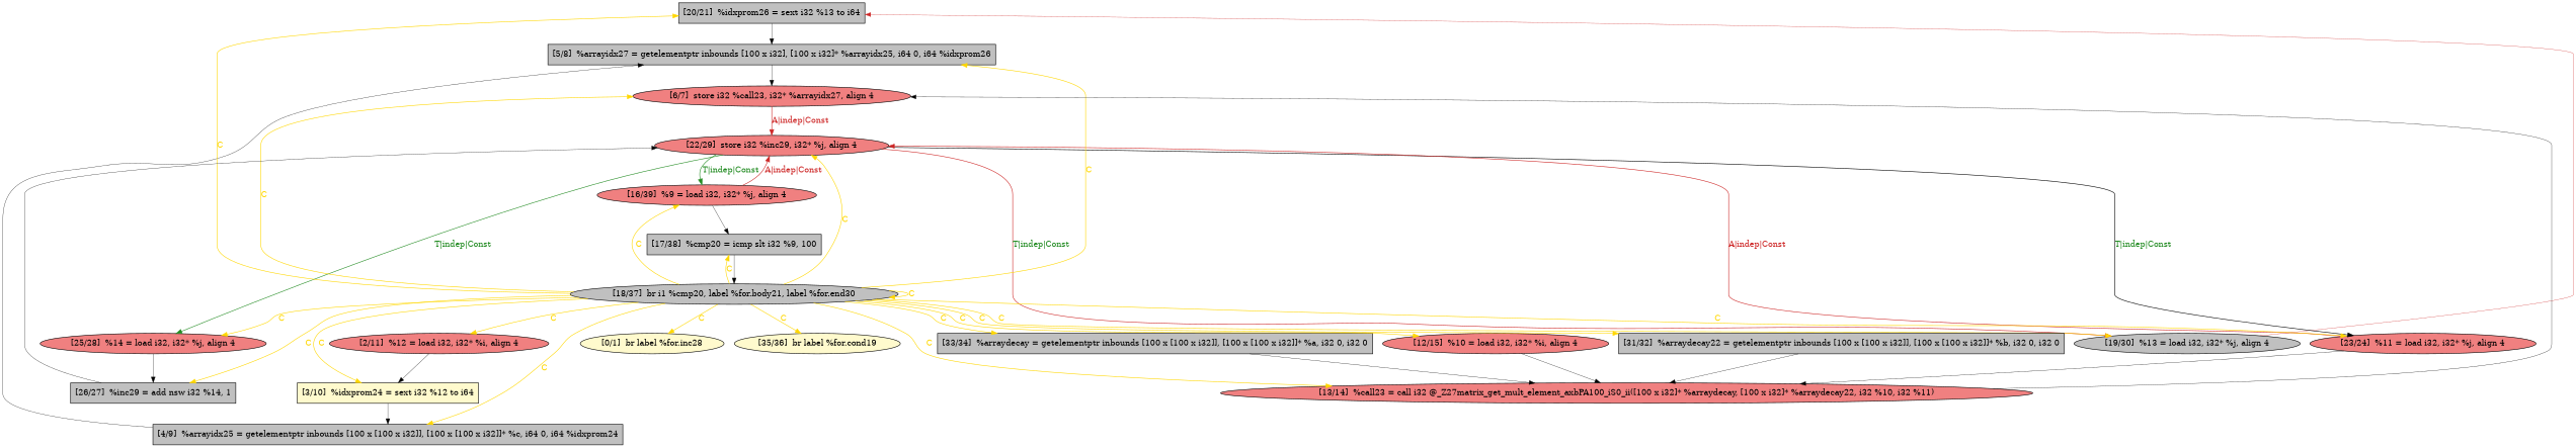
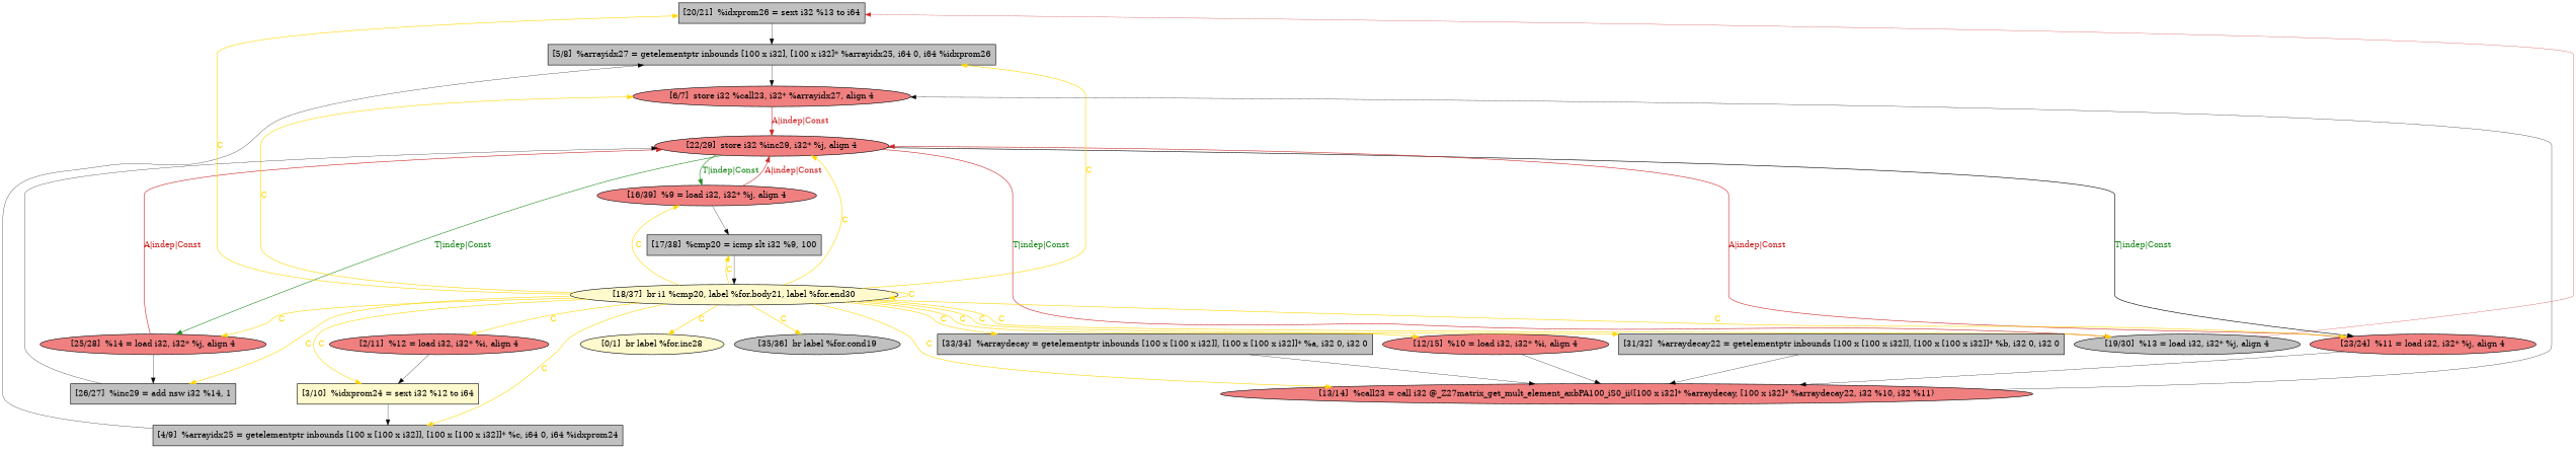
  digraph {
    node [fillcolor=grey shape=ellipse style=filled]
    edge [color=gold fontcolor=gold penwidth=1.0 style=solid]
    n1 [label="[20/21]  %idxprom26 = sext i32 %13 to i64" shape=rectangle]
    n2 [label="[5/8]  %arrayidx27 = getelementptr inbounds [100 x i32], [100 x i32]* %arrayidx25, i64 0, i64 %idxprom26" shape=rectangle]
    n3 [fillcolor=lightcoral label="[6/7]  store i32 %call23, i32* %arrayidx27, align 4"]
    n4 [label="[19/30]  %13 = load i32, i32* %j, align 4"]
    n5 [fillcolor=lightcoral label="[22/29]  store i32 %inc29, i32* %j, align 4"]
    n6 [fillcolor=lightcoral label="[16/39]  %9 = load i32, i32* %j, align 4"]
    n7 [fillcolor=lightcoral label="[23/24]  %11 = load i32, i32* %j, align 4"]
    n8 [fillcolor=lightcoral label="[25/28]  %14 = load i32, i32* %j, align 4"]
    n9 [label="[4/9]  %arrayidx25 = getelementptr inbounds [100 x [100 x i32]], [100 x [100 x i32]]* %c, i64 0, i64 %idxprom24" shape=rectangle]
    n10 [fillcolor=lemonchiffon label="[3/10]  %idxprom24 = sext i32 %12 to i64" shape=rectangle]
    n11 [label="[17/38]  %cmp20 = icmp slt i32 %9, 100" shape=rectangle]
-   n12 [label="[18/37]  br i1 %cmp20, label %for.body21, label %for.end30"]
+   n12 [fillcolor=lemonchiffon label="[18/37]  br i1 %cmp20, label %for.body21, label %for.end30"]
    n13 [label="[33/34]  %arraydecay = getelementptr inbounds [100 x [100 x i32]], [100 x [100 x i32]]* %a, i32 0, i32 0" shape=rectangle]
    n14 [fillcolor=lightcoral label="[13/14]  %call23 = call i32 @_Z27matrix_get_mult_element_axbPA100_iS0_ii([100 x i32]* %arraydecay, [100 x i32]* %arraydecay22, i32 %10, i32 %11)"]
    n15 [fillcolor=lemonchiffon label="[0/1]  br label %for.inc28"]
    n16 [fillcolor=lightcoral label="[2/11]  %12 = load i32, i32* %i, align 4"]
    n17 [label="[26/27]  %inc29 = add nsw i32 %14, 1" shape=rectangle]
    n18 [fillcolor=lightcoral label="[12/15]  %10 = load i32, i32* %i, align 4"]
-   n19 [fillcolor=lemonchiffon label="[35/36]  br label %for.cond19"]
+   n19 [label="[35/36]  br label %for.cond19"]
    n20 [label="[31/32]  %arraydecay22 = getelementptr inbounds [100 x [100 x i32]], [100 x [100 x i32]]* %b, i32 0, i32 0" shape=rectangle]
    n1 -> n2 [color=black fontcolor=black penwidth=0.5]
    n2 -> n3 [color=black fontcolor=black penwidth=0.5]
    n3 -> n5 [color=firebrick3 fontcolor=firebrick3 label="A|indep|Const"]
    n4 -> n1 [color=firebrick3 fontcolor=black penwidth=0.5]
    n5 -> n4 [color=firebrick3 fontcolor=forestgreen label="T|indep|Const"]
    n5 -> n6 [color=forestgreen fontcolor=forestgreen label="T|indep|Const"]
    n5 -> n7 [color=black fontcolor=forestgreen label="T|indep|Const"]
    n5 -> n8 [color=forestgreen fontcolor=forestgreen label="T|indep|Const"]
    n6 -> n5 [color=firebrick3 fontcolor=firebrick3 label="A|indep|Const"]
    n6 -> n11 [color=black fontcolor=black penwidth=0.5]
    n7 -> n5 [color=firebrick3 fontcolor=firebrick3 label="A|indep|Const"]
    n7 -> n14 [color=black fontcolor=black penwidth=0.5]
+   n8 -> n5 [color=firebrick3 fontcolor=firebrick3 label="A|indep|Const"]
    n8 -> n17 [color=black fontcolor=black penwidth=0.5]
    n9 -> n2 [color=black fontcolor=black penwidth=0.5]
    n10 -> n9 [color=black fontcolor=black penwidth=0.5]
    n11 -> n12 [color=black fontcolor=black penwidth=0.5]
    n12 -> n1 [label=C]
    n12 -> n2 [label=C]
    n12 -> n3 [label=C]
    n12 -> n4 [label=C]
    n12 -> n5 [label=C]
    n12 -> n6 [label=C]
    n12 -> n7 [label=C]
    n12 -> n8 [label=C]
    n12 -> n9 [label=C]
    n12 -> n10 [label=C]
    n12 -> n11 [label=C]
    n12 -> n12 [label=C]
    n12 -> n13 [label=C]
    n12 -> n14 [label=C]
    n12 -> n15 [label=C]
    n12 -> n16 [label=C]
    n12 -> n17 [label=C]
    n12 -> n18 [label=C]
    n12 -> n19 [label=C]
    n12 -> n20 [label=C]
    n13 -> n14 [color=black fontcolor=black penwidth=0.5]
    n14 -> n3 [color=black fontcolor=black penwidth=0.5]
    n16 -> n10 [color=black fontcolor=black penwidth=0.5]
    n17 -> n5 [color=black fontcolor=black penwidth=0.5]
    n18 -> n14 [color=black fontcolor=black penwidth=0.5]
    n20 -> n14 [color=black fontcolor=black penwidth=0.5]
  }
